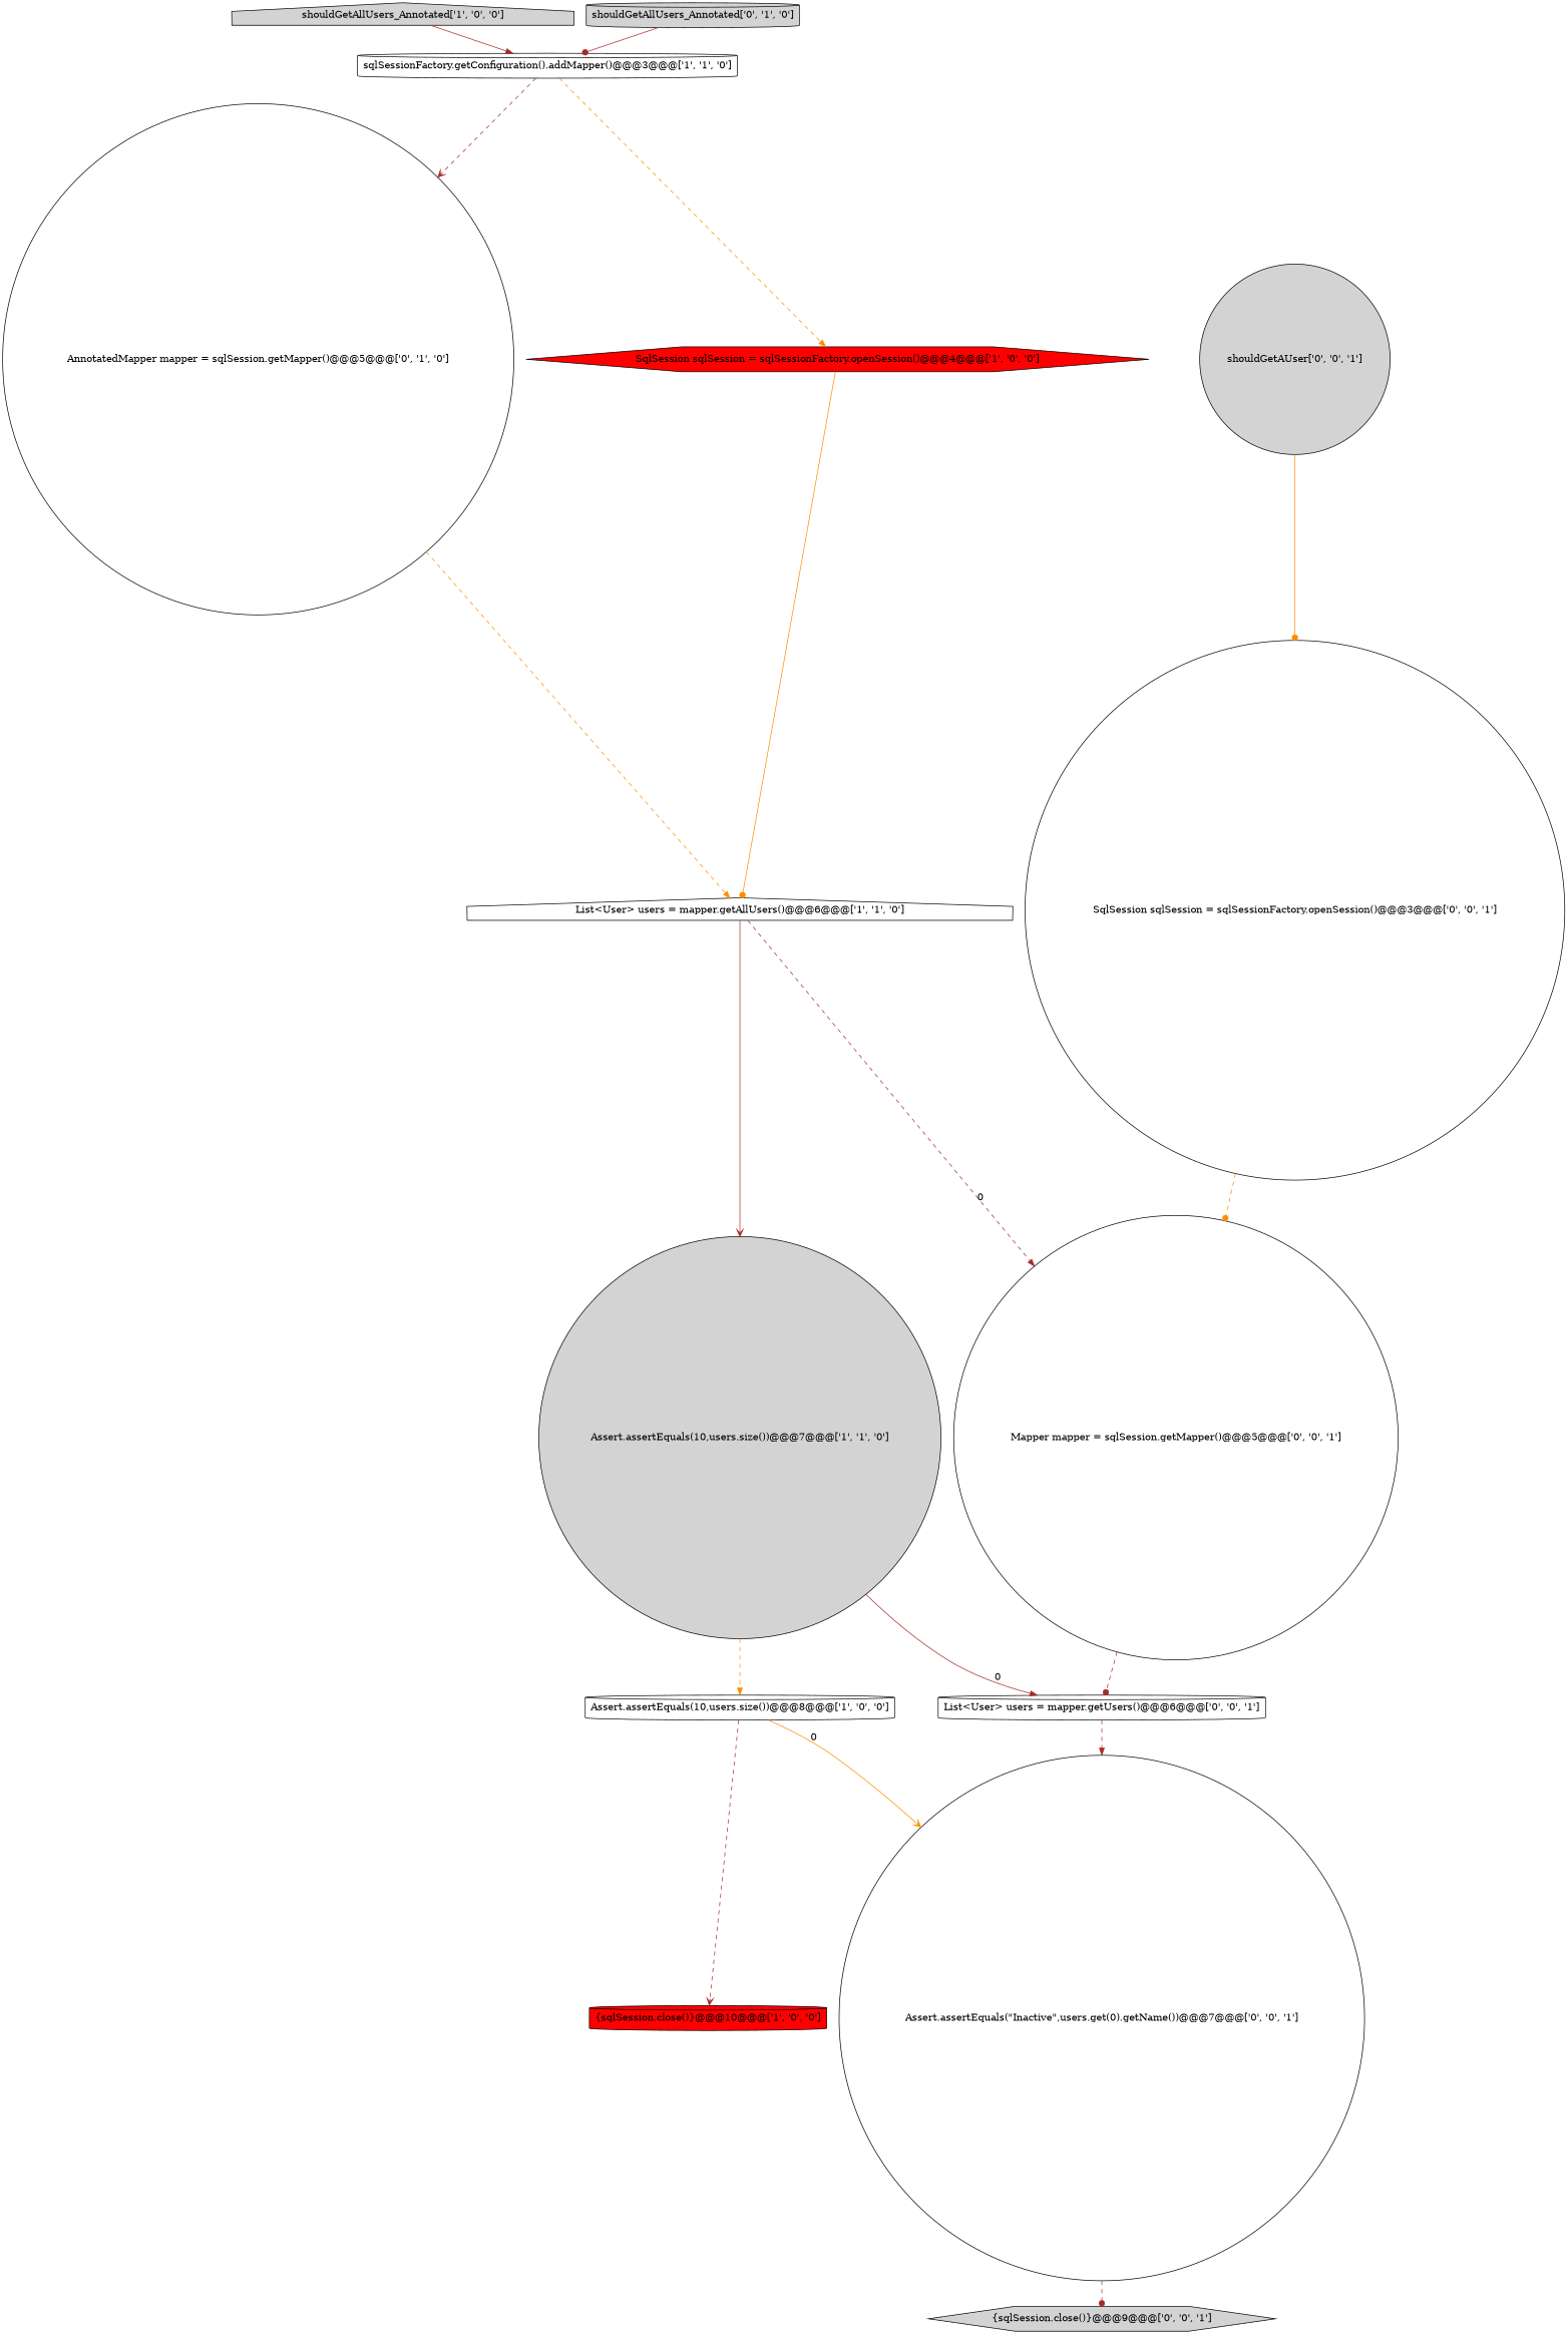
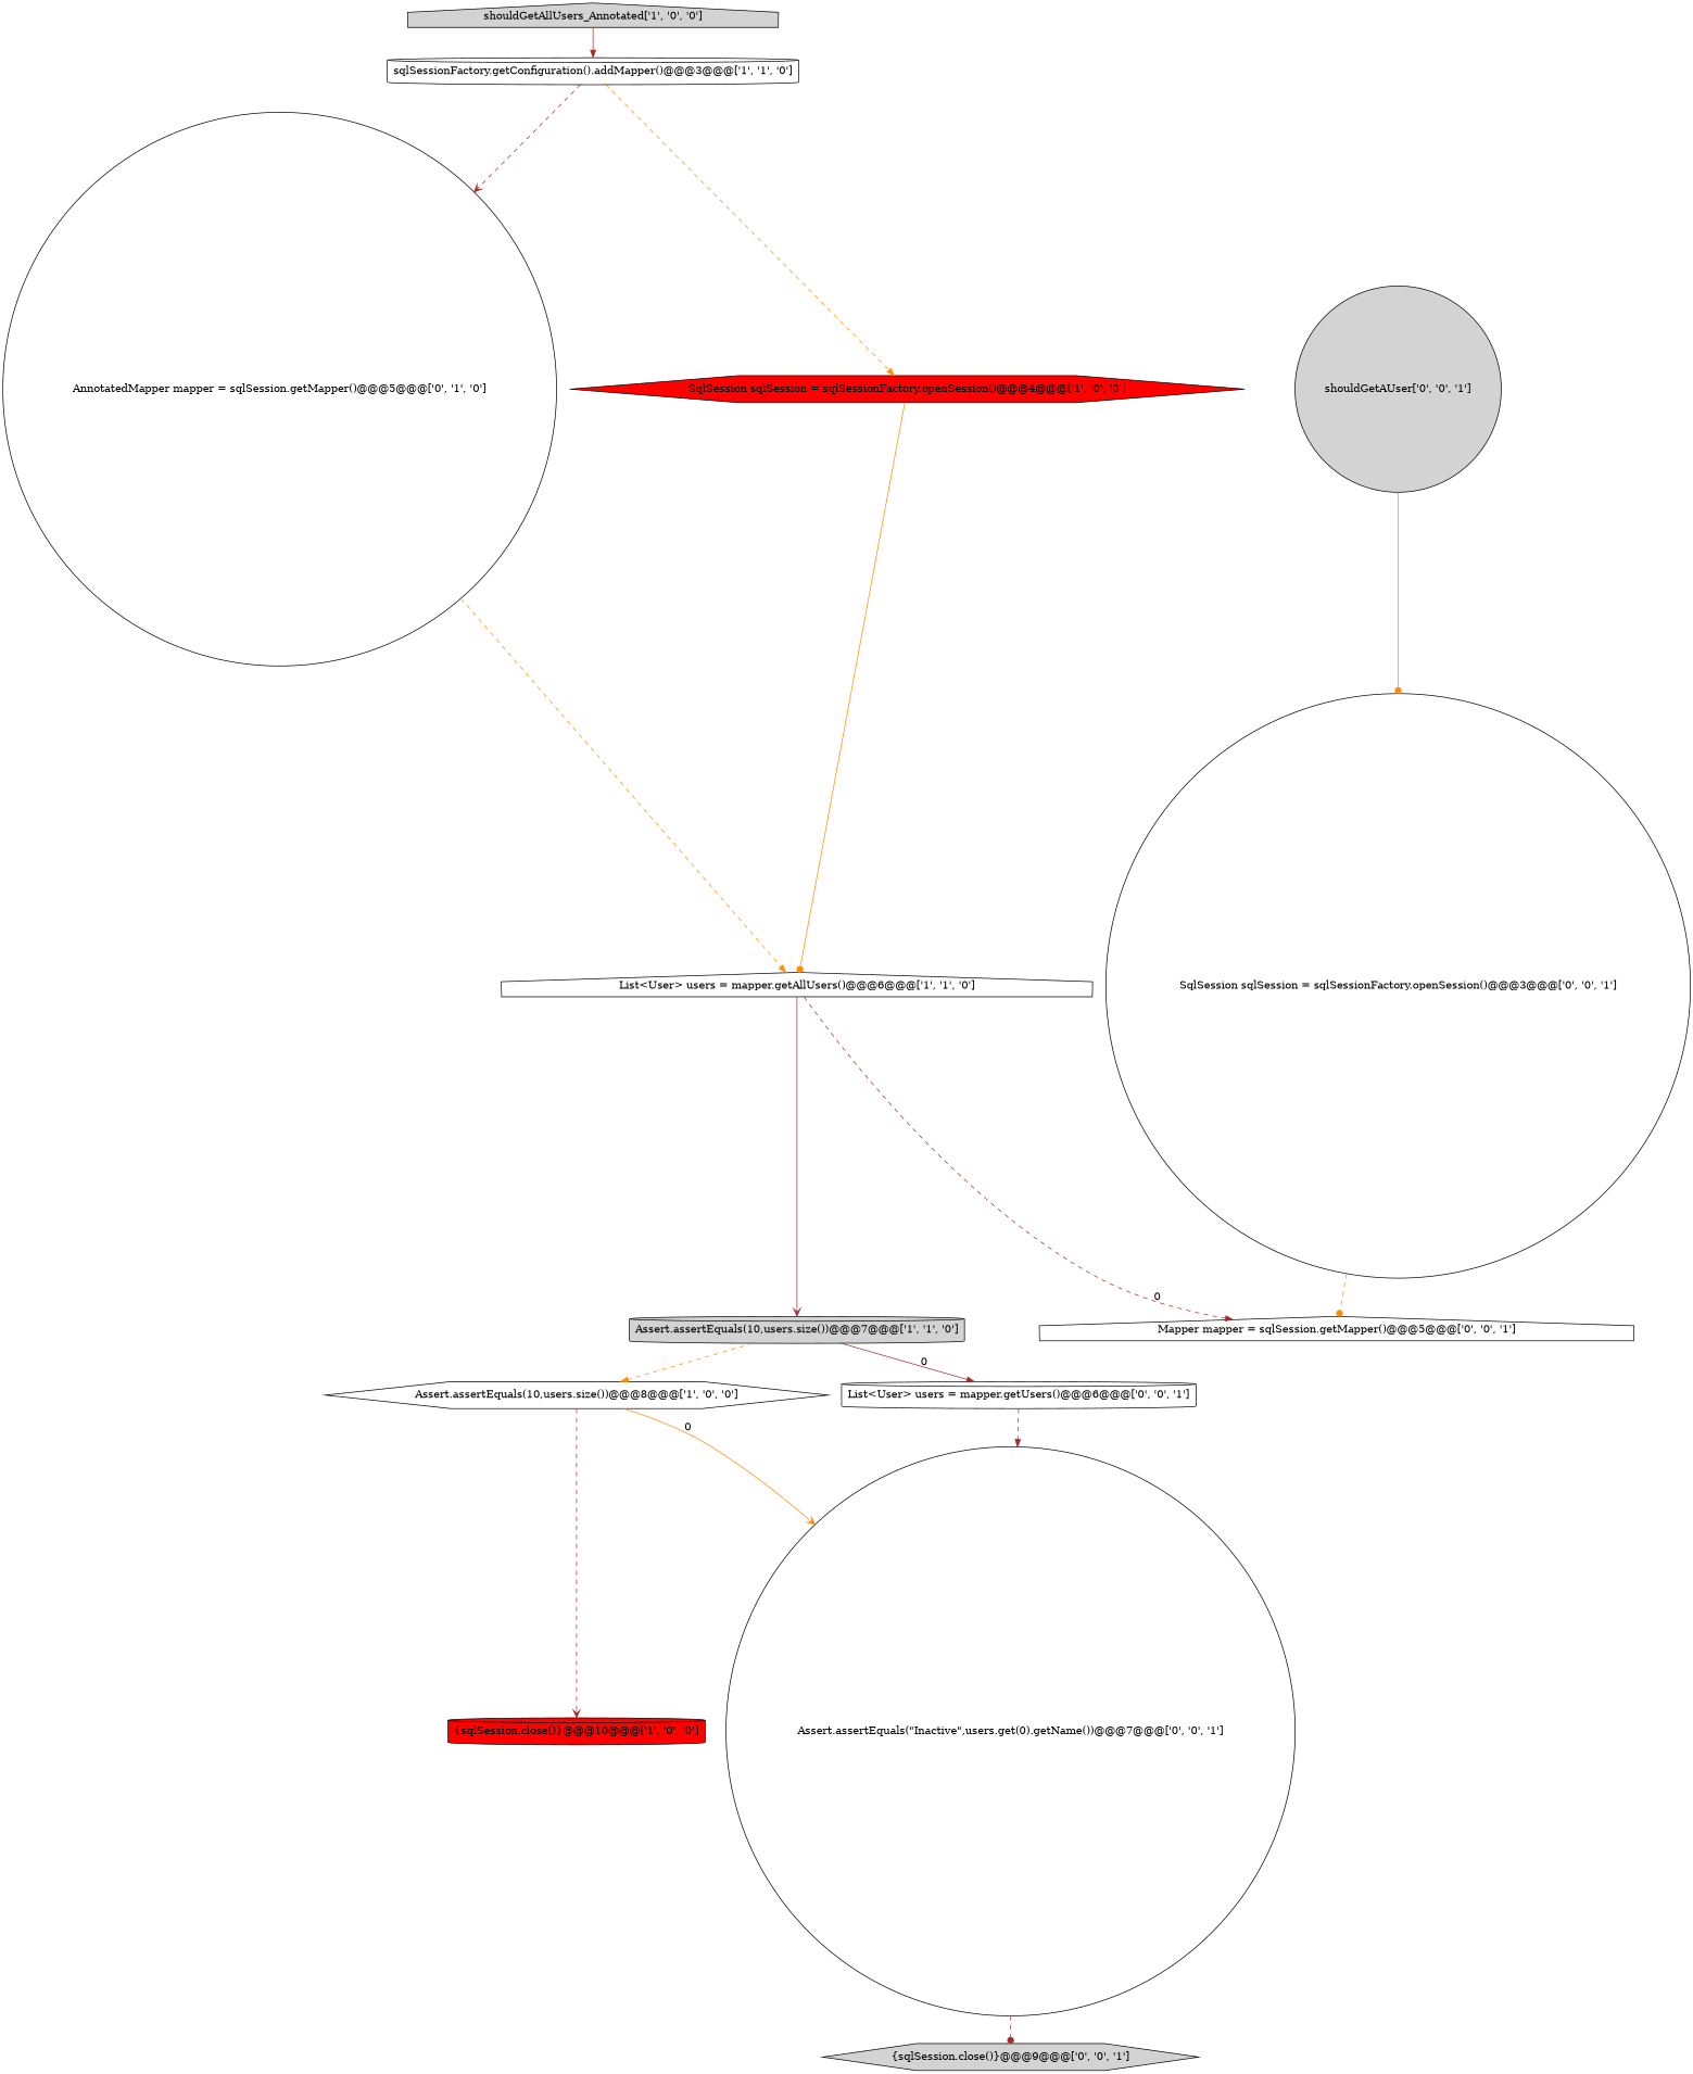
  digraph {
    node [fillcolor=white shape=circle style=filled]
    edge [arrowhead=normal color=brown style=dashed]
    n1 [fillcolor=lightgray label="shouldGetAllUsers_Annotated['1', '0', '0']" shape=house]
    n2 [label="sqlSessionFactory.getConfiguration().addMapper()@@@3@@@['1', '1', '0']" shape=cylinder]
    n3 [label="AnnotatedMapper mapper = sqlSession.getMapper()@@@5@@@['0', '1', '0']"]
    n4 [fillcolor=red label="SqlSession sqlSession = sqlSessionFactory.openSession()@@@4@@@['1', '0', '0']" shape=hexagon]
-   n5 [fillcolor=lightgray label="Assert.assertEquals(10,users.size())@@@7@@@['1', '1', '0']"]
-   n6 [label="Assert.assertEquals(10,users.size())@@@8@@@['1', '0', '0']" shape=cylinder]
+   n5 [fillcolor=lightgray label="Assert.assertEquals(10,users.size())@@@7@@@['1', '1', '0']" shape=cylinder]
+   n6 [label="Assert.assertEquals(10,users.size())@@@8@@@['1', '0', '0']" shape=hexagon]
    n7 [label="List<User> users = mapper.getUsers()@@@6@@@['0', '0', '1']" shape=cylinder]
    n8 [label="Assert.assertEquals(\"Inactive\",users.get(0).getName())@@@7@@@['0', '0', '1']"]
    n9 [fillcolor=red label="{sqlSession.close()}@@@10@@@['1', '0', '0']" shape=cylinder]
    n10 [label="SqlSession sqlSession = sqlSessionFactory.openSession()@@@3@@@['0', '0', '1']"]
-   n11 [label="Mapper mapper = sqlSession.getMapper()@@@5@@@['0', '0', '1']"]
+   n11 [label="Mapper mapper = sqlSession.getMapper()@@@5@@@['0', '0', '1']" shape=house]
    n12 [fillcolor=lightgray label="{sqlSession.close()}@@@9@@@['0', '0', '1']" shape=hexagon]
    n13 [label="List<User> users = mapper.getAllUsers()@@@6@@@['1', '1', '0']" shape=house]
    n14 [fillcolor=lightgray label="shouldGetAUser['0', '0', '1']"]
-   n15 [fillcolor=lightgray label="shouldGetAllUsers_Annotated['0', '1', '0']" shape=cylinder]
    n1 -> n2 [style=solid]
    n2 -> n3 [arrowhead=vee]
    n2 -> n4 [color=darkorange]
    n3 -> n13 [color=darkorange]
    n4 -> n13 [arrowhead=dot color=darkorange style=solid]
    n5 -> n6 [color=darkorange]
    n5 -> n7 [label=0 style=solid]
    n6 -> n8 [arrowhead=vee color=darkorange label=0 style=solid]
    n6 -> n9 [arrowhead=vee]
    n7 -> n8
    n8 -> n12 [arrowhead=dot]
    n10 -> n11 [arrowhead=dot color=darkorange]
-   n11 -> n7 [arrowhead=dot]
    n13 -> n5 [arrowhead=vee style=solid]
    n13 -> n11 [label=0]
    n14 -> n10 [arrowhead=dot color=darkorange style=solid]
-   n15 -> n2 [arrowhead=dot style=solid]
  }
